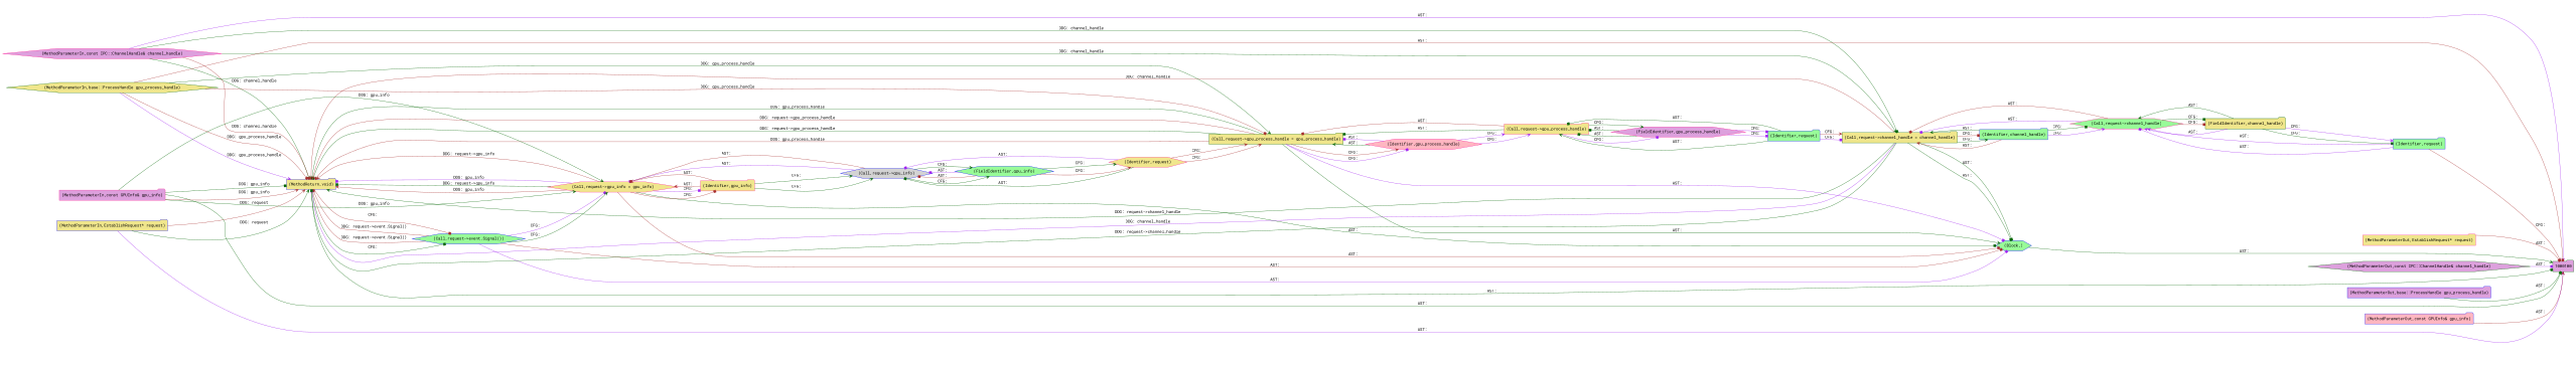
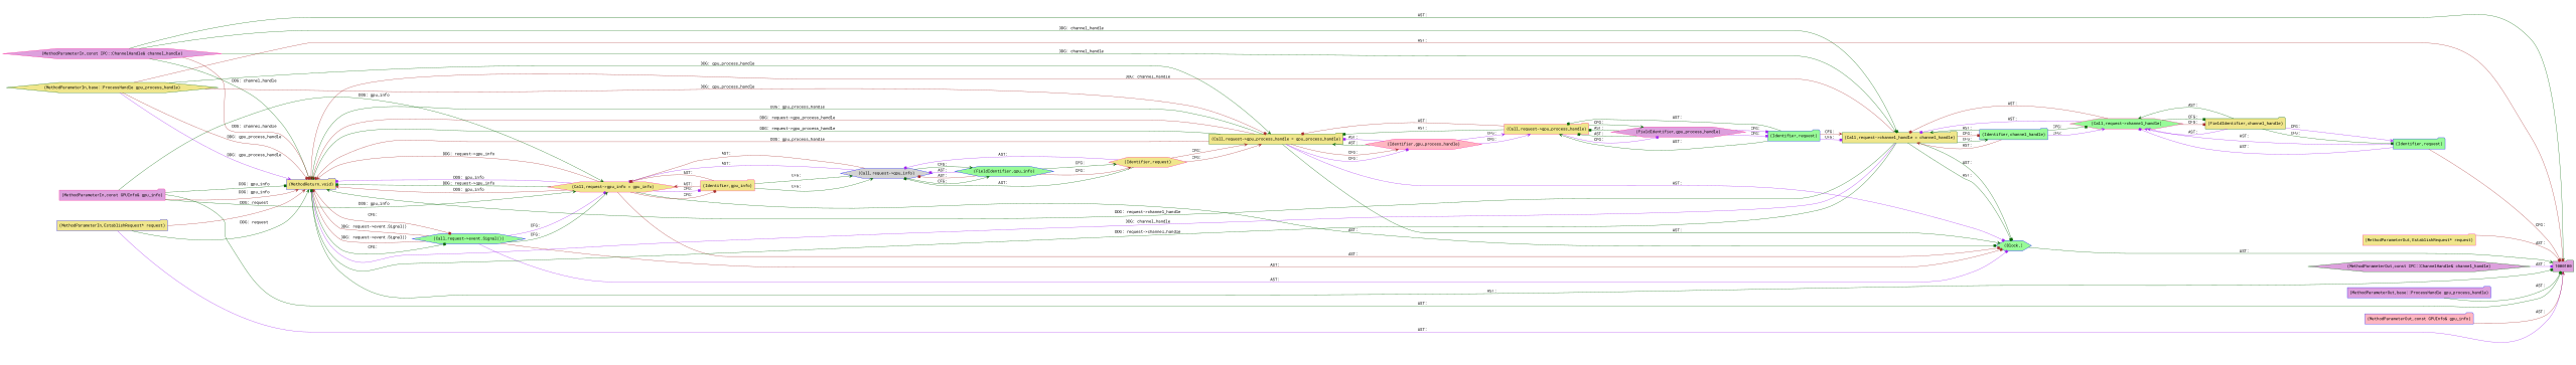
  digraph {
    fontname="Roboto Mono"
    rankdir=LR
    node [color=blue fillcolor=khaki fontname="Roboto Mono" shape=folder style=filled]
    edge [arrowhead=box color=darkgreen fontname="Roboto Mono"]
    n1 [label="(MethodReturn,void)"]
    n2 [fillcolor=palegreen label="(Call,request->event.Signal())" shape=hexagon]
    1000100 [color=darkgreen fillcolor=plum]
    n4 [fillcolor=palegreen label="(Block,)" shape=hexagon]
    n5 [color=deeppink label="(Call,request->gpu_info = gpu_info)" shape=hexagon]
    n6 [label="(MethodParameterIn,EstablishRequest* request)"]
    n7 [color=deeppink label="(MethodParameterOut,EstablishRequest* request)"]
    n8 [color=deeppink fillcolor=plum label="(MethodParameterIn,const IPC::ChannelHandle& channel_handle)" shape=hexagon]
    n9 [color=darkgreen label="(Call,request->channel_handle = channel_handle)"]
    n10 [fillcolor=palegreen label="(Identifier,channel_handle)"]
    n11 [color=darkgreen fillcolor=plum label="(MethodParameterOut,const IPC::ChannelHandle& channel_handle)" shape=hexagon]
    n12 [color=darkgreen label="(MethodParameterIn,base::ProcessHandle gpu_process_handle)" shape=hexagon]
    n13 [color=darkgreen label="(Call,request->gpu_process_handle = gpu_process_handle)"]
    n14 [color=deeppink fillcolor=lightpink label="(Identifier,gpu_process_handle)" shape=hexagon]
    n15 [fillcolor=plum label="(MethodParameterOut,base::ProcessHandle gpu_process_handle)"]
    n16 [color=deeppink fillcolor=plum label="(MethodParameterIn,const GPUInfo& gpu_info)"]
    n17 [color=deeppink label="(Identifier,gpu_info)"]
    n18 [fillcolor=lightpink label="(MethodParameterOut,const GPUInfo& gpu_info)"]
    n19 [color=darkgreen label="(FieldIdentifier,channel_handle)"]
    n20 [color=deeppink fillcolor=palegreen label="(Call,request->channel_handle)" shape=hexagon]
    n21 [fillcolor=palegreen label="(Identifier,request)"]
    n22 [color=deeppink fillcolor=plum label="(FieldIdentifier,gpu_process_handle)" shape=hexagon]
    n23 [color=deeppink label="(Call,request->gpu_process_handle)"]
    n24 [fillcolor=palegreen label="(Identifier,request)"]
    n25 [fillcolor=palegreen label="(FieldIdentifier,gpu_info)" shape=hexagon]
    n26 [fillcolor=lightgrey label="(Call,request->gpu_info)" shape=hexagon]
    n27 [color=deeppink label="(Identifier,request)" shape=hexagon]
    n1 -> n2 [label="CFG: "]
    n1 -> n2 [color=brown label="CFG: "]
    n1 -> 1000100 [label="AST: "]
    n2 -> n1 [color=brown label="DDG: request->event.Signal()"]
    n2 -> n1 [arrowhead=vee color=brown label="DDG: request->event.Signal()"]
    n2 -> n4 [color=purple label="AST: "]
    n2 -> n4 [color=brown label="AST: "]
    n2 -> n5 [color=purple label="CFG: "]
    n2 -> n5 [arrowhead=vee label="CFG: "]
    n4 -> 1000100 [arrowhead=vee label="AST: "]
    n5 -> n1 [label="DDG: request->gpu_info"]
    n5 -> n1 [arrowhead=vee color=brown label="DDG: gpu_info"]
    n5 -> n1 [arrowhead=vee color=brown label="DDG: request->gpu_info"]
    n5 -> n1 [color=purple label="DDG: gpu_info"]
    n5 -> n4 [label="AST: "]
    n5 -> n4 [color=brown label="AST: "]
    n5 -> n17 [color=purple label="CFG: "]
    n5 -> n17 [color=brown label="CFG: "]
    n6 -> n1 [arrowhead=vee color=brown label="DDG: request"]
    n6 -> n1 [arrowhead=vee label="DDG: request"]
    n6 -> 1000100 [arrowhead=vee color=purple label="AST: "]
    n7 -> 1000100 [color=brown label="AST: "]
    n8 -> n1 [arrowhead=vee label="DDG: channel_handle"]
    n8 -> n1 [color=brown label="DDG: channel_handle"]
-   n8 -> 1000100 [arrowhead=vee color=purple label="AST: "]
+   n8 -> 1000100 [arrowhead=vee label="AST: "]
    n8 -> n9 [label="DDG: channel_handle"]
    n8 -> n9 [arrowhead=vee label="DDG: channel_handle"]
    n9 -> n1 [arrowhead=vee label="DDG: request->channel_handle"]
    n9 -> n1 [arrowhead=vee color=purple label="DDG: channel_handle"]
    n9 -> n1 [label="DDG: request->channel_handle"]
    n9 -> n1 [color=brown label="DDG: channel_handle"]
    n9 -> n4 [label="AST: "]
    n9 -> n4 [label="AST: "]
    n9 -> n10 [color=brown label="CFG: "]
    n9 -> n10 [arrowhead=vee label="CFG: "]
    n10 -> n9 [arrowhead=vee color=brown label="AST: "]
    n10 -> n9 [arrowhead=vee label="AST: "]
    n10 -> n20 [label="CFG: "]
    n10 -> n20 [arrowhead=vee color=purple label="CFG: "]
    n11 -> 1000100 [color=purple label="AST: "]
    n12 -> n1 [arrowhead=vee color=purple label="DDG: gpu_process_handle"]
    n12 -> n1 [color=brown label="DDG: gpu_process_handle"]
    n12 -> 1000100 [color=brown label="AST: "]
    n12 -> n13 [arrowhead=vee label="DDG: gpu_process_handle"]
    n12 -> n13 [color=brown label="DDG: gpu_process_handle"]
    n13 -> n1 [arrowhead=vee label="DDG: gpu_process_handle"]
    n13 -> n1 [label="DDG: request->gpu_process_handle"]
    n13 -> n1 [color=brown label="DDG: gpu_process_handle"]
    n13 -> n1 [arrowhead=vee color=brown label="DDG: request->gpu_process_handle"]
    n13 -> n4 [color=purple label="AST: "]
    n13 -> n4 [arrowhead=vee label="AST: "]
    n13 -> n14 [arrowhead=vee color=brown label="CFG: "]
    n13 -> n14 [color=purple label="CFG: "]
    n14 -> n13 [color=purple label="AST: "]
    n14 -> n13 [arrowhead=vee label="AST: "]
    n14 -> n23 [arrowhead=vee color=purple label="CFG: "]
    n14 -> n23 [arrowhead=vee color=purple label="CFG: "]
    n15 -> 1000100 [label="AST: "]
    n16 -> n1 [label="DDG: gpu_info"]
    n16 -> n1 [arrowhead=vee color=brown label="DDG: gpu_info"]
    n16 -> 1000100 [arrowhead=vee label="AST: "]
    n16 -> n5 [arrowhead=vee label="DDG: gpu_info"]
    n16 -> n5 [arrowhead=vee label="DDG: gpu_info"]
    n17 -> n5 [arrowhead=vee color=brown label="AST: "]
    n17 -> n5 [arrowhead=vee color=brown label="AST: "]
    n17 -> n26 [arrowhead=vee label="CFG: "]
    n17 -> n26 [arrowhead=vee label="CFG: "]
    n18 -> 1000100 [arrowhead=vee color=brown label="AST: "]
    n19 -> n20 [arrowhead=vee color=purple label="AST: "]
    n19 -> n20 [arrowhead=vee label="AST: "]
    n19 -> n21 [arrowhead=vee color=purple label="CFG: "]
    n19 -> n21 [label="CFG: "]
    n20 -> n9 [color=brown label="AST: "]
    n20 -> n9 [color=purple label="AST: "]
    n20 -> n19 [label="CFG: "]
    n20 -> n19 [color=brown label="CFG: "]
    n21 -> 1000100 [arrowhead=vee color=brown label="CFG: "]
    n21 -> n20 [arrowhead=vee color=purple label="AST: "]
    n21 -> n20 [color=purple label="AST: "]
    n22 -> n23 [label="AST: "]
    n22 -> n23 [label="AST: "]
    n22 -> n24 [color=purple label="CFG: "]
    n22 -> n24 [color=purple label="CFG: "]
    n23 -> n13 [label="AST: "]
    n23 -> n13 [color=brown label="AST: "]
    n23 -> n22 [color=purple label="CFG: "]
    n23 -> n22 [arrowhead=vee label="CFG: "]
    n24 -> n9 [arrowhead=vee color=brown label="CFG: "]
    n24 -> n9 [color=purple label="CFG: "]
    n24 -> n23 [label="AST: "]
    n24 -> n23 [arrowhead=vee label="AST: "]
    n25 -> n26 [color=purple label="AST: "]
    n25 -> n26 [color=brown label="AST: "]
    n25 -> n27 [arrowhead=vee color=brown label="CFG: "]
    n25 -> n27 [arrowhead=vee label="CFG: "]
    n26 -> n5 [color=purple label="AST: "]
    n26 -> n5 [color=brown label="AST: "]
    n26 -> n25 [arrowhead=vee label="CFG: "]
    n26 -> n25 [arrowhead=vee label="CFG: "]
    n27 -> n13 [arrowhead=vee color=brown label="CFG: "]
    n27 -> n13 [arrowhead=vee color=brown label="CFG: "]
    n27 -> n26 [label="AST: "]
    n27 -> n26 [color=purple label="AST: "]
  }
